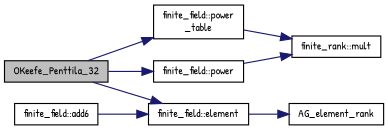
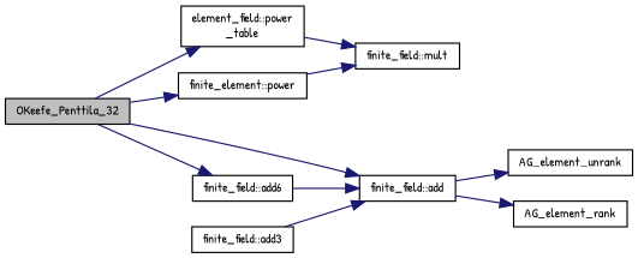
  digraph {
    fontname="Patrick Hand"
    rankdir=LR
    node [color=black fillcolor=white fontname="Patrick Hand" fontsize=10 shape=record style=filled]
    edge [color=midnightblue fontname="Patrick Hand" fontsize=10 labelfontname=Helvetica labelfontsize=10 style=solid]
    n1 [fillcolor=grey75 fontcolor=black height=0.2 label=OKeefe_Penttila_32 width=0.4]
-   n2 [height=0.2 label="finite_field::power\l_table" width=0.4]
-   n3 [height=0.2 label="finite_field::element" width=0.4]
+   n2 [height=0.2 label="element_field::power\l_table" width=0.4]
+   n3 [height=0.2 label="finite_field::add" width=0.4]
    n4 [height=0.2 label="finite_field::add6" width=0.4]
-   n5 [height=0.2 label="finite_field::power" width=0.4]
-   n6 [height=0.2 label="finite_rank::mult" width=0.4]
+   n5 [height=0.2 label="finite_element::power" width=0.4]
+   n6 [height=0.2 label="finite_field::mult" width=0.4]
+   n7 [height=0.2 label="finite_field::add3" width=0.4]
+   n8 [height=0.2 label=AG_element_unrank width=0.4]
    n9 [height=0.2 label=AG_element_rank width=0.4]
    n1 -> n2
    n1 -> n3
+   n1 -> n4
    n1 -> n5
    n2 -> n6
+   n3 -> n8
    n3 -> n9
    n4 -> n3
    n5 -> n6
+   n7 -> n3
  }
